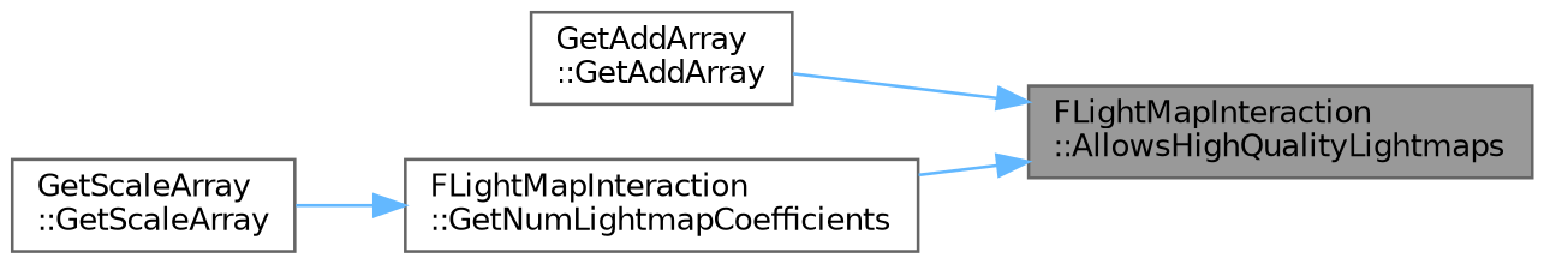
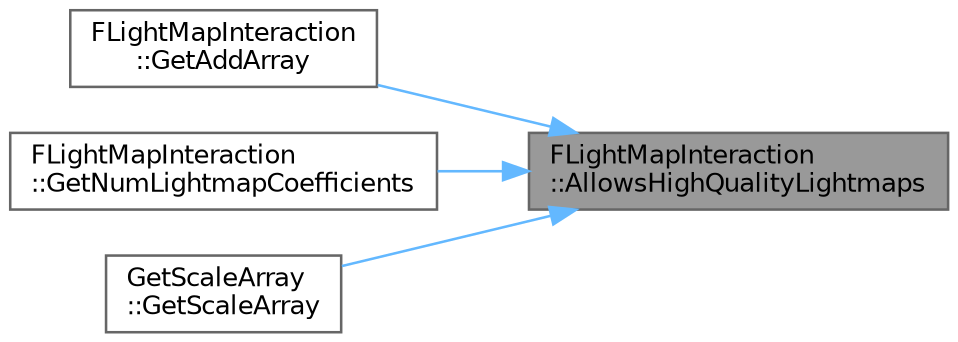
  digraph {
    rankdir=RL
    node [color=grey40 fillcolor=white fontname=Helvetica fontsize=10 shape=box style=filled]
    edge [color=steelblue1 dir=back fontname=Helvetica fontsize=10 labelfontname=Helvetica labelfontsize=10 style=solid]
    n1 [color=gray40 fillcolor=grey60 fontcolor=black height=0.2 label="FLightMapInteraction\l::AllowsHighQualityLightmaps" width=0.4]
-   n2 [height=0.2 label="GetAddArray\l::GetAddArray" width=0.4]
+   n2 [height=0.2 label="FLightMapInteraction\l::GetAddArray" width=0.4]
    n3 [height=0.2 label="FLightMapInteraction\l::GetNumLightmapCoefficients" width=0.4]
    n4 [height=0.2 label="GetScaleArray\l::GetScaleArray" width=0.4]
    n1 -> n2
    n1 -> n3
-   n3 -> n4
+   n1 -> n4
  }
